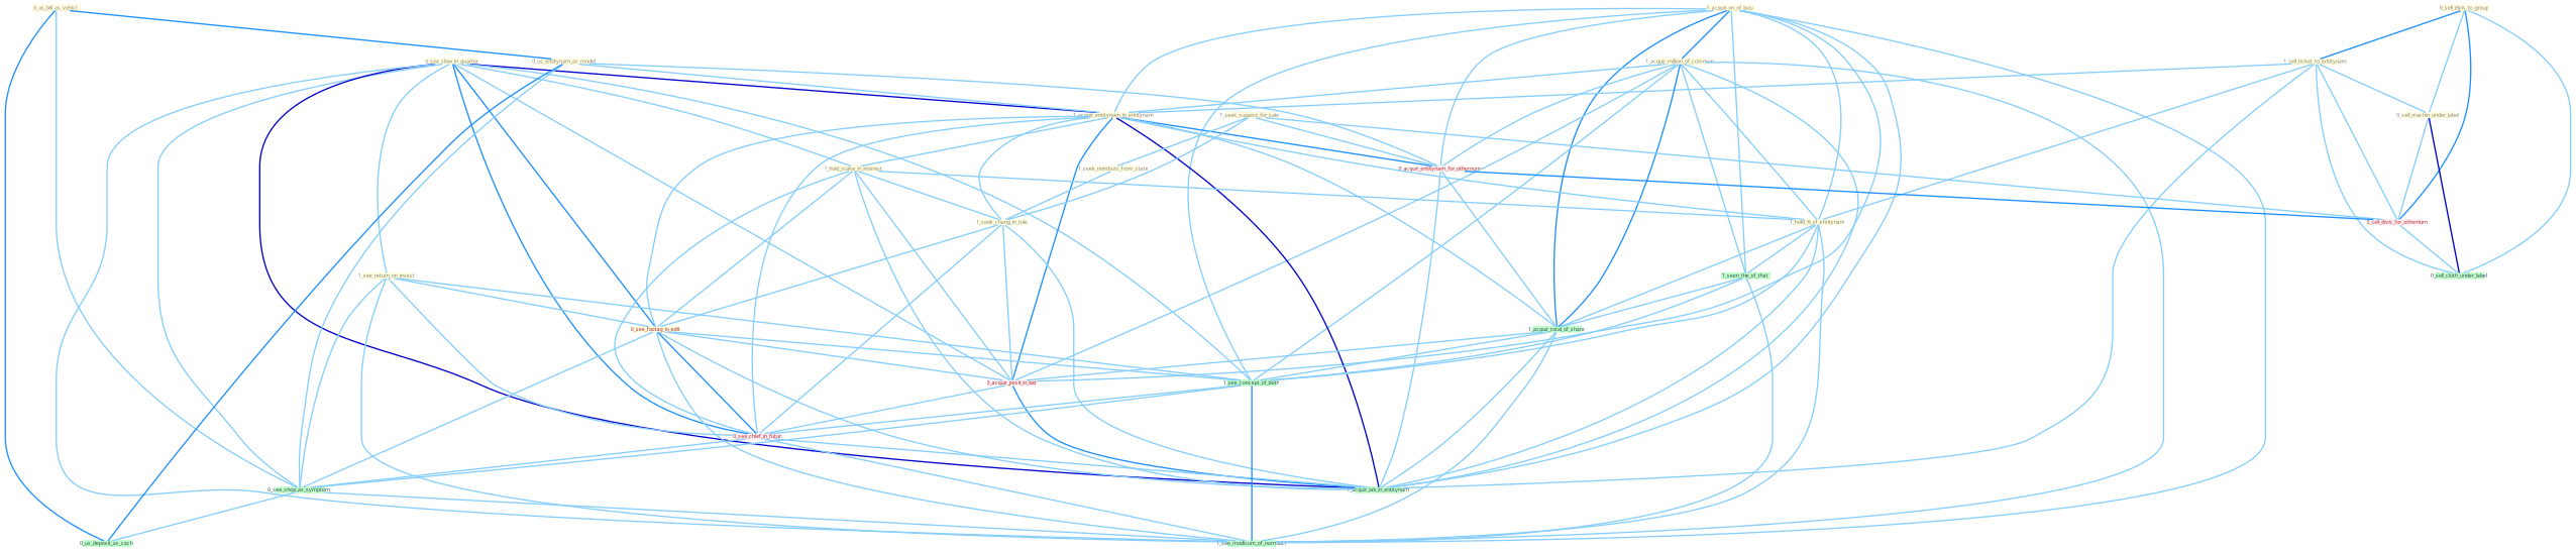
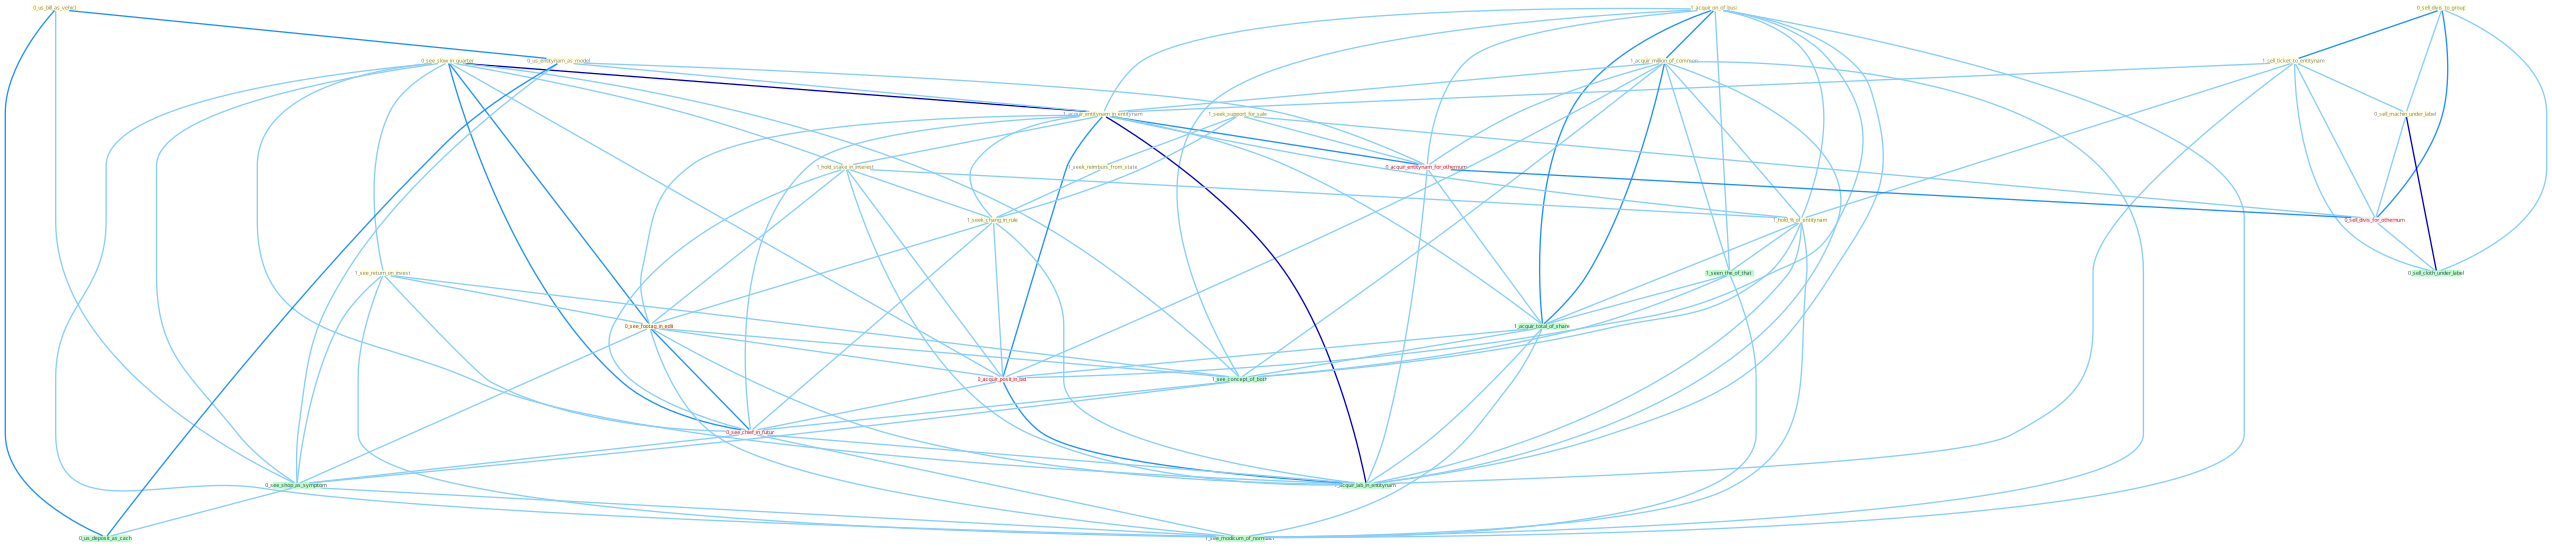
  graph {
    fontname="Noto Sans"
    node [color="#ffffe0" fixedsize=true fontcolor="#8b7d6b" fontname="Noto Sans" fontsize=4 shape=polygon style=filled]
    edge [color="#87cefa" fontname="Noto Sans" w=1]
    "0_us_bill_as_vehicl " [height=.06 width=.5]
    "0_sell_divis_to_group " [height=.06 width=.5]
    "1_acquir_on_of_busi " [height=.06 width=.5]
    "0_see_slow_in_quarter " [height=.06 width=.5]
    "1_sell_ticket_to_entitynam " [height=.06 width=.5]
    "0_us_entitynam_as_model " [height=.06 width=.5]
    "1_acquir_million_of_common " [height=.06 width=.5]
    "1_acquir_entitynam_in_entitynam " [height=.06 width=.5]
    "1_see_return_on_invest " [height=.06 width=.5]
    "1_hold_stake_in_interest " [height=.06 width=.5]
    "1_seek_support_for_sale " [height=.06 width=.5]
    "1_seek_reimburs_from_state " [height=.06 width=.5]
    "1_hold_%_of_entitynam " [height=.06 width=.5]
    "1_seek_chang_in_rule " [height=.06 width=.5]
    "0_see_footag_in_edit " [fontcolor="#b22222" height=.06 width=.5]
    "0_sell_machin_under_label " [height=.06 width=.5]
    "0_acquir_entitynam_for_othernum " [color="#fff0f5" fontcolor="#b22222" height=.06 width=.5]
    "0_sell_divis_for_othernum " [color="#fff0f5" fontcolor="#b22222" height=.06 width=.5]
    "0_acquir_posit_in_bid " [color="#fff0f5" fontcolor="#b22222" height=.06 width=.5]
    "0_see_chief_in_futur " [color="#fff0f5" fontcolor="#b22222" height=.06 width=.5]
    "0_see_shop_as_symptom " [color="#BDFCC9" fontcolor="#2f4f4f" height=.06 width=.5]
    "0_us_deposit_as_cach " [color="#BDFCC9" fontcolor="#2f4f4f" height=.06 width=.5]
    "0_sell_cloth_under_label " [color="#BDFCC9" fontcolor="#2f4f4f" height=.06 width=.5]
    "1_seen_the_of_that " [color="#BDFCC9" fontcolor="#2f4f4f" height=.06 width=.5]
    "1_acquir_total_of_share " [color="#BDFCC9" fontcolor="#2f4f4f" height=.06 width=.5]
    "1_see_concept_of_both " [color="#BDFCC9" fontcolor="#2f4f4f" height=.06 width=.5]
    "1_acquir_lab_in_entitynam " [color="#BDFCC9" fontcolor="#2f4f4f" height=.06 width=.5]
    "1_see_modicum_of_normalci " [color="#BDFCC9" fontcolor="#2f4f4f" height=.06 width=.5]
    subgraph sub_1 {
      "0_us_bill_as_vehicl "
      "0_sell_divis_to_group "
      "1_acquir_on_of_busi "
      "0_see_slow_in_quarter "
      "1_sell_ticket_to_entitynam "
      "0_us_entitynam_as_model "
      "1_acquir_million_of_common "
      "1_acquir_entitynam_in_entitynam "
      "1_see_return_on_invest "
      "1_hold_stake_in_interest "
      "1_seek_support_for_sale "
      "1_seek_reimburs_from_state "
      "1_hold_%_of_entitynam "
      "1_seek_chang_in_rule "
      "0_see_footag_in_edit "
      "0_sell_machin_under_label "
    }
    subgraph sub_2 {
      "0_acquir_entitynam_for_othernum "
      "0_sell_divis_for_othernum "
      "0_acquir_posit_in_bid "
      "0_see_chief_in_futur "
    }
    "0_us_bill_as_vehicl " -- "0_us_entitynam_as_model " [color="#1e90ff" w=2]
    "0_us_bill_as_vehicl " -- "0_see_shop_as_symptom "
    "0_us_bill_as_vehicl " -- "0_us_deposit_as_cach " [color="#1e90ff" w=2]
    "0_sell_divis_to_group " -- "1_sell_ticket_to_entitynam " [color="#1e90ff" w=2]
    "0_sell_divis_to_group " -- "0_sell_machin_under_label "
    "0_sell_divis_to_group " -- "0_sell_divis_for_othernum " [color="#1e90ff" w=2]
    "0_sell_divis_to_group " -- "0_sell_cloth_under_label "
    "1_acquir_on_of_busi " -- "1_acquir_million_of_common " [color="#1e90ff" w=2]
    "1_acquir_on_of_busi " -- "1_acquir_entitynam_in_entitynam "
    "1_acquir_on_of_busi " -- "1_hold_%_of_entitynam "
    "1_acquir_on_of_busi " -- "0_acquir_entitynam_for_othernum "
    "1_acquir_on_of_busi " -- "0_acquir_posit_in_bid "
    "1_acquir_on_of_busi " -- "1_seen_the_of_that "
    "1_acquir_on_of_busi " -- "1_acquir_total_of_share " [color="#1e90ff" w=2]
    "1_acquir_on_of_busi " -- "1_see_concept_of_both "
    "1_acquir_on_of_busi " -- "1_acquir_lab_in_entitynam "
    "1_acquir_on_of_busi " -- "1_see_modicum_of_normalci "
    "0_see_slow_in_quarter " -- "1_acquir_entitynam_in_entitynam " [color="#0000cd"]
    "0_see_slow_in_quarter " -- "1_see_return_on_invest "
    "0_see_slow_in_quarter " -- "1_hold_stake_in_interest "
    "0_see_slow_in_quarter " -- "0_see_footag_in_edit " [color="#1e90ff" w=2]
    "0_see_slow_in_quarter " -- "0_acquir_posit_in_bid "
    "0_see_slow_in_quarter " -- "0_see_chief_in_futur " [color="#1e90ff" w=2]
    "0_see_slow_in_quarter " -- "0_see_shop_as_symptom "
    "0_see_slow_in_quarter " -- "1_see_concept_of_both "
-   "0_see_slow_in_quarter " -- "1_acquir_lab_in_entitynam " [color="#0000cd"]
+   "0_see_slow_in_quarter " -- "1_acquir_lab_in_entitynam "
    "0_see_slow_in_quarter " -- "1_see_modicum_of_normalci "
    "1_sell_ticket_to_entitynam " -- "1_acquir_entitynam_in_entitynam "
    "1_sell_ticket_to_entitynam " -- "1_hold_%_of_entitynam "
    "1_sell_ticket_to_entitynam " -- "0_sell_machin_under_label "
    "1_sell_ticket_to_entitynam " -- "0_sell_divis_for_othernum "
    "1_sell_ticket_to_entitynam " -- "0_sell_cloth_under_label "
    "1_sell_ticket_to_entitynam " -- "1_acquir_lab_in_entitynam "
    "0_us_entitynam_as_model " -- "1_acquir_entitynam_in_entitynam "
    "0_us_entitynam_as_model " -- "0_acquir_entitynam_for_othernum "
    "0_us_entitynam_as_model " -- "0_see_shop_as_symptom "
    "0_us_entitynam_as_model " -- "0_us_deposit_as_cach " [color="#1e90ff" w=2]
    "1_acquir_million_of_common " -- "1_acquir_entitynam_in_entitynam "
    "1_acquir_million_of_common " -- "1_hold_%_of_entitynam "
    "1_acquir_million_of_common " -- "0_acquir_entitynam_for_othernum "
    "1_acquir_million_of_common " -- "0_acquir_posit_in_bid "
    "1_acquir_million_of_common " -- "1_seen_the_of_that "
    "1_acquir_million_of_common " -- "1_acquir_total_of_share " [color="#1e90ff" w=2]
    "1_acquir_million_of_common " -- "1_see_concept_of_both "
    "1_acquir_million_of_common " -- "1_acquir_lab_in_entitynam "
    "1_acquir_million_of_common " -- "1_see_modicum_of_normalci "
    "1_acquir_entitynam_in_entitynam " -- "1_hold_stake_in_interest "
    "1_acquir_entitynam_in_entitynam " -- "1_hold_%_of_entitynam "
    "1_acquir_entitynam_in_entitynam " -- "1_seek_chang_in_rule "
    "1_acquir_entitynam_in_entitynam " -- "0_see_footag_in_edit "
    "1_acquir_entitynam_in_entitynam " -- "0_acquir_entitynam_for_othernum " [color="#1e90ff" w=2]
    "1_acquir_entitynam_in_entitynam " -- "0_acquir_posit_in_bid " [color="#1e90ff" w=2]
    "1_acquir_entitynam_in_entitynam " -- "0_see_chief_in_futur "
    "1_acquir_entitynam_in_entitynam " -- "1_acquir_total_of_share "
    "1_acquir_entitynam_in_entitynam " -- "1_acquir_lab_in_entitynam " [color="#0000cd" w=3]
    "1_see_return_on_invest " -- "0_see_footag_in_edit "
    "1_see_return_on_invest " -- "0_see_chief_in_futur "
    "1_see_return_on_invest " -- "0_see_shop_as_symptom "
    "1_see_return_on_invest " -- "1_see_concept_of_both "
    "1_see_return_on_invest " -- "1_see_modicum_of_normalci "
    "1_hold_stake_in_interest " -- "1_hold_%_of_entitynam "
    "1_hold_stake_in_interest " -- "1_seek_chang_in_rule "
    "1_hold_stake_in_interest " -- "0_see_footag_in_edit "
    "1_hold_stake_in_interest " -- "0_acquir_posit_in_bid "
    "1_hold_stake_in_interest " -- "0_see_chief_in_futur "
    "1_hold_stake_in_interest " -- "1_acquir_lab_in_entitynam "
    "1_seek_support_for_sale " -- "1_seek_reimburs_from_state "
    "1_seek_support_for_sale " -- "1_seek_chang_in_rule "
    "1_seek_support_for_sale " -- "0_acquir_entitynam_for_othernum "
    "1_seek_support_for_sale " -- "0_sell_divis_for_othernum "
    "1_seek_reimburs_from_state " -- "1_seek_chang_in_rule "
    "1_hold_%_of_entitynam " -- "1_seen_the_of_that "
    "1_hold_%_of_entitynam " -- "1_acquir_total_of_share "
    "1_hold_%_of_entitynam " -- "1_see_concept_of_both "
    "1_hold_%_of_entitynam " -- "1_acquir_lab_in_entitynam "
    "1_hold_%_of_entitynam " -- "1_see_modicum_of_normalci "
    "1_seek_chang_in_rule " -- "0_see_footag_in_edit "
    "1_seek_chang_in_rule " -- "0_acquir_posit_in_bid "
    "1_seek_chang_in_rule " -- "0_see_chief_in_futur "
    "1_seek_chang_in_rule " -- "1_acquir_lab_in_entitynam "
    "0_see_footag_in_edit " -- "0_acquir_posit_in_bid "
    "0_see_footag_in_edit " -- "0_see_chief_in_futur " [color="#1e90ff" w=2]
    "0_see_footag_in_edit " -- "0_see_shop_as_symptom "
    "0_see_footag_in_edit " -- "1_see_concept_of_both "
    "0_see_footag_in_edit " -- "1_acquir_lab_in_entitynam "
    "0_see_footag_in_edit " -- "1_see_modicum_of_normalci "
    "0_sell_machin_under_label " -- "0_sell_divis_for_othernum "
    "0_sell_machin_under_label " -- "0_sell_cloth_under_label " [color="#0000cd" w=3]
    "0_acquir_entitynam_for_othernum " -- "0_sell_divis_for_othernum " [color="#1e90ff" w=2]
    "0_acquir_entitynam_for_othernum " -- "1_acquir_total_of_share "
    "0_acquir_entitynam_for_othernum " -- "1_acquir_lab_in_entitynam "
    "0_sell_divis_for_othernum " -- "0_sell_cloth_under_label "
    "0_acquir_posit_in_bid " -- "0_see_chief_in_futur "
    "0_acquir_posit_in_bid " -- "1_acquir_lab_in_entitynam " [color="#1e90ff" w=2]
    "0_see_chief_in_futur " -- "0_see_shop_as_symptom "
    "0_see_chief_in_futur " -- "1_acquir_lab_in_entitynam "
    "0_see_chief_in_futur " -- "1_see_modicum_of_normalci "
    "0_see_shop_as_symptom " -- "0_us_deposit_as_cach "
    "0_see_shop_as_symptom " -- "1_see_modicum_of_normalci "
    "1_seen_the_of_that " -- "1_acquir_total_of_share "
    "1_seen_the_of_that " -- "1_see_concept_of_both "
    "1_seen_the_of_that " -- "1_see_modicum_of_normalci "
    "1_acquir_total_of_share " -- "0_acquir_posit_in_bid "
    "1_acquir_total_of_share " -- "1_see_concept_of_both "
    "1_acquir_total_of_share " -- "1_acquir_lab_in_entitynam "
    "1_acquir_total_of_share " -- "1_see_modicum_of_normalci "
    "1_see_concept_of_both " -- "0_see_chief_in_futur "
    "1_see_concept_of_both " -- "0_see_shop_as_symptom "
-   "1_see_concept_of_both " -- "1_see_modicum_of_normalci " [color="#1e90ff" w=2]
  }
